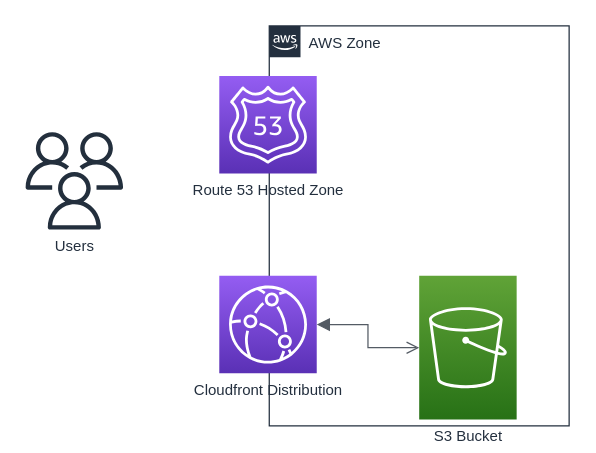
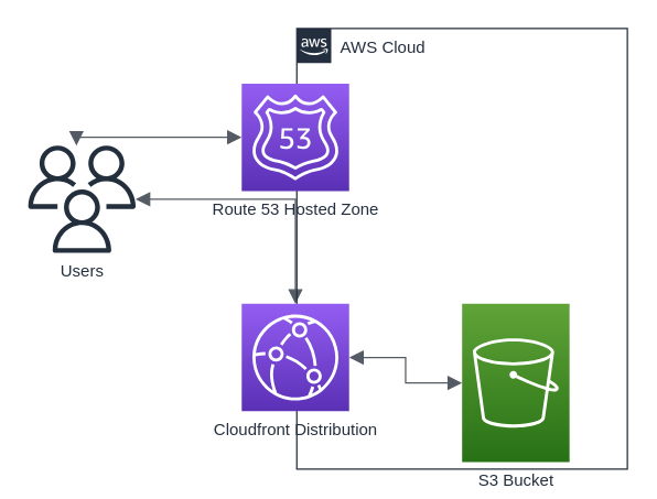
  <mxCell id="0" />
  <mxCell id="1" parent="0" />
  <mxCell id="2" value="Users" style="sketch=0;outlineConnect=0;fontColor=#232F3E;gradientColor=none;fillColor=#232F3D;strokeColor=none;dashed=0;verticalLabelPosition=bottom;verticalAlign=top;align=center;html=1;fontSize=12;fontStyle=0;aspect=fixed;pointerEvents=1;shape=mxgraph.aws4.users;" vertex="1" parent="1"><mxGeometry x="20" y="105" width="78" height="78" as="geometry" /></mxCell>
  <mxCell id="3" value="S3 Bucket" style="sketch=0;points=[[0,0,0],[0.25,0,0],[0.5,0,0],[0.75,0,0],[1,0,0],[0,1,0],[0.25,1,0],[0.5,1,0],[0.75,1,0],[1,1,0],[0,0.25,0],[0,0.5,0],[0,0.75,0],[1,0.25,0],[1,0.5,0],[1,0.75,0]];outlineConnect=0;fontColor=#232F3E;gradientColor=#60A337;gradientDirection=north;fillColor=#277116;strokeColor=#ffffff;dashed=0;verticalLabelPosition=bottom;verticalAlign=top;align=center;html=1;fontSize=12;fontStyle=0;aspect=fixed;shape=mxgraph.aws4.resourceIcon;resIcon=mxgraph.aws4.s3;" vertex="1" parent="1"><mxGeometry x="335" y="220" width="78" height="115" as="geometry" /></mxCell>
- <mxCell id="6" value="" style="edgeStyle=orthogonalEdgeStyle;html=1;endArrow=open;elbow=vertical;startArrow=block;startFill=1;endFill=1;strokeColor=#545B64;rounded=0;fontSize=12;startSize=8;endSize=8;" edge="1" parent="1" source="9" target="3"><mxGeometry width="100" relative="1" as="geometry"><mxPoint x="225" y="400" as="sourcePoint" /><mxPoint x="325" y="400" as="targetPoint" /></mxGeometry></mxCell>
- <mxCell id="7" value="AWS Zone" style="points=[[0,0],[0.25,0],[0.5,0],[0.75,0],[1,0],[1,0.25],[1,0.5],[1,0.75],[1,1],[0.75,1],[0.5,1],[0.25,1],[0,1],[0,0.75],[0,0.5],[0,0.25]];outlineConnect=0;gradientColor=none;html=1;whiteSpace=wrap;fontSize=12;fontStyle=0;container=1;pointerEvents=0;collapsible=0;recursiveResize=0;shape=mxgraph.aws4.group;grIcon=mxgraph.aws4.group_aws_cloud_alt;strokeColor=#232F3E;fillColor=none;verticalAlign=top;align=left;spacingLeft=30;fontColor=#232F3E;dashed=0;" vertex="1" parent="1"><mxGeometry x="215" y="20" width="240" height="320" as="geometry" /></mxCell>
+ <mxCell id="4" value="" style="edgeStyle=orthogonalEdgeStyle;html=1;endArrow=block;elbow=vertical;startArrow=block;startFill=1;endFill=1;strokeColor=#545B64;rounded=0;fontSize=12;startSize=8;endSize=8;" edge="1" parent="1" source="2" target="8"><mxGeometry width="100" relative="1" as="geometry"><mxPoint x="-25" y="110" as="sourcePoint" /><mxPoint x="75" y="110" as="targetPoint" /><Array as="points"><mxPoint x="55" y="99" /></Array></mxGeometry></mxCell>
+ <mxCell id="5" value="" style="edgeStyle=orthogonalEdgeStyle;html=1;endArrow=block;elbow=vertical;startArrow=block;startFill=1;endFill=1;strokeColor=#545B64;rounded=0;fontSize=12;startSize=8;endSize=8;" edge="1" parent="1" source="2" target="9"><mxGeometry width="100" relative="1" as="geometry"><mxPoint x="135" y="400" as="sourcePoint" /><mxPoint x="235" y="400" as="targetPoint" /></mxGeometry></mxCell>
+ <mxCell id="6" value="" style="edgeStyle=orthogonalEdgeStyle;html=1;endArrow=block;elbow=vertical;startArrow=block;startFill=1;endFill=1;strokeColor=#545B64;rounded=0;fontSize=12;startSize=8;endSize=8;" edge="1" parent="1" source="9" target="3"><mxGeometry width="100" relative="1" as="geometry"><mxPoint x="225" y="400" as="sourcePoint" /><mxPoint x="325" y="400" as="targetPoint" /></mxGeometry></mxCell>
+ <mxCell id="7" value="AWS Cloud" style="points=[[0,0],[0.25,0],[0.5,0],[0.75,0],[1,0],[1,0.25],[1,0.5],[1,0.75],[1,1],[0.75,1],[0.5,1],[0.25,1],[0,1],[0,0.75],[0,0.5],[0,0.25]];outlineConnect=0;gradientColor=none;html=1;whiteSpace=wrap;fontSize=12;fontStyle=0;container=1;pointerEvents=0;collapsible=0;recursiveResize=0;shape=mxgraph.aws4.group;grIcon=mxgraph.aws4.group_aws_cloud_alt;strokeColor=#232F3E;fillColor=none;verticalAlign=top;align=left;spacingLeft=30;fontColor=#232F3E;dashed=0;" vertex="1" parent="1"><mxGeometry x="215" y="20" width="240" height="320" as="geometry" /></mxCell>
  <mxCell id="8" value="Route 53 Hosted Zone" style="sketch=0;points=[[0,0,0],[0.25,0,0],[0.5,0,0],[0.75,0,0],[1,0,0],[0,1,0],[0.25,1,0],[0.5,1,0],[0.75,1,0],[1,1,0],[0,0.25,0],[0,0.5,0],[0,0.75,0],[1,0.25,0],[1,0.5,0],[1,0.75,0]];outlineConnect=0;fontColor=#232F3E;gradientColor=#945DF2;gradientDirection=north;fillColor=#5A30B5;strokeColor=#ffffff;dashed=0;verticalLabelPosition=bottom;verticalAlign=top;align=center;html=1;fontSize=12;fontStyle=0;aspect=fixed;shape=mxgraph.aws4.resourceIcon;resIcon=mxgraph.aws4.route_53;" vertex="1" parent="1"><mxGeometry x="175" y="60" width="78" height="78" as="geometry" /></mxCell>
  <mxCell id="9" value="Cloudfront Distribution" style="sketch=0;points=[[0,0,0],[0.25,0,0],[0.5,0,0],[0.75,0,0],[1,0,0],[0,1,0],[0.25,1,0],[0.5,1,0],[0.75,1,0],[1,1,0],[0,0.25,0],[0,0.5,0],[0,0.75,0],[1,0.25,0],[1,0.5,0],[1,0.75,0]];outlineConnect=0;fontColor=#232F3E;gradientColor=#945DF2;gradientDirection=north;fillColor=#5A30B5;strokeColor=#ffffff;dashed=0;verticalLabelPosition=bottom;verticalAlign=top;align=center;html=1;fontSize=12;fontStyle=0;aspect=fixed;shape=mxgraph.aws4.resourceIcon;resIcon=mxgraph.aws4.cloudfront;" vertex="1" parent="1"><mxGeometry x="175" y="220" width="78" height="78" as="geometry" /></mxCell>
